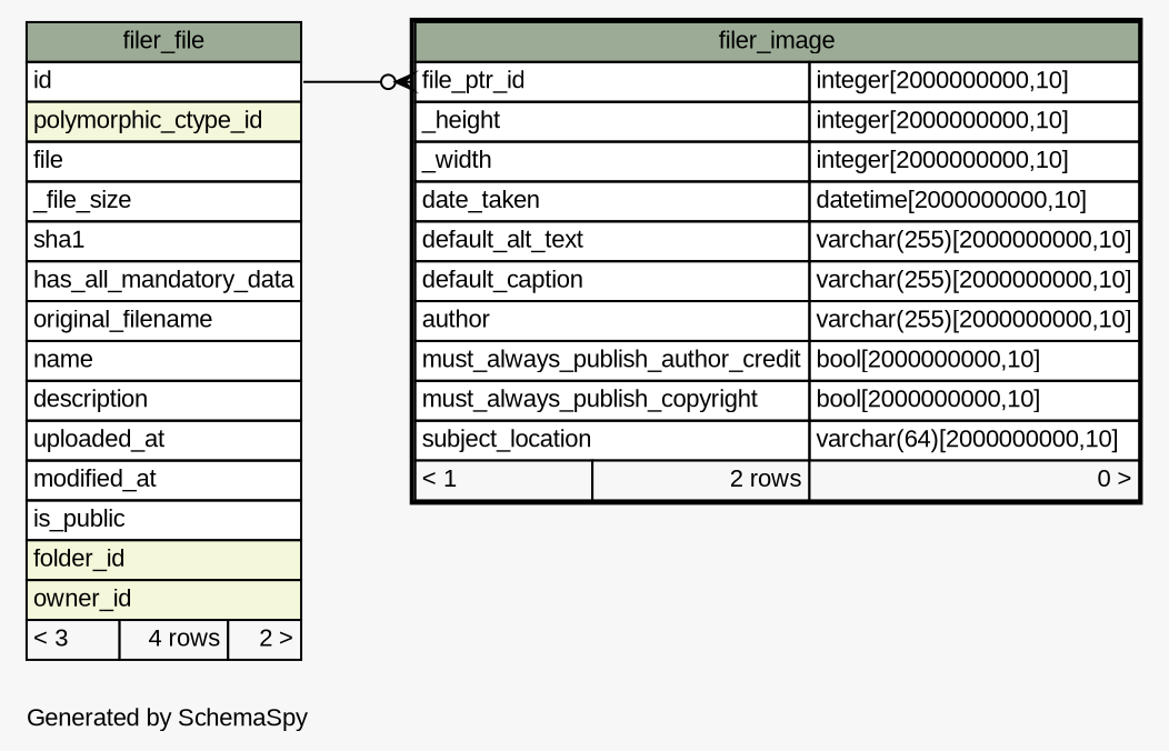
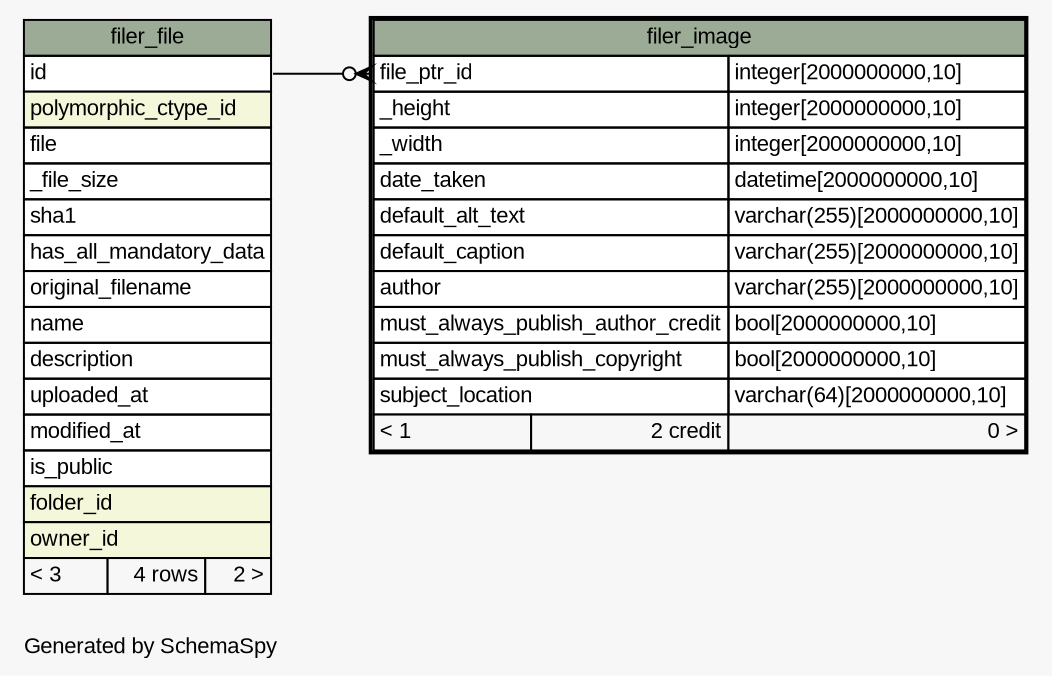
  digraph {
    bgcolor="#f7f7f7"
    fontname="Liberation Sans"
    fontsize=11
    label="\nGenerated by SchemaSpy"
    labeljust=l
    nodesep=0.18
    rankdir=RL
    ranksep=0.46
    node [fontname="Liberation Sans" fontsize=11 shape=plaintext]
-   n1 [label=<     <TABLE BORDER="2" CELLBORDER="1" CELLSPACING="0" BGCOLOR="#ffffff">       <TR><TD COLSPAN="3" BGCOLOR="#9bab96" ALIGN="CENTER">filer_image</TD></TR>       <TR><TD PORT="file_ptr_id" COLSPAN="2" ALIGN="LEFT">file_ptr_id</TD><TD PORT="file_ptr_id.type" ALIGN="LEFT">integer[2000000000,10]</TD></TR>       <TR><TD PORT="_height" COLSPAN="2" ALIGN="LEFT">_height</TD><TD PORT="_height.type" ALIGN="LEFT">integer[2000000000,10]</TD></TR>       <TR><TD PORT="_width" COLSPAN="2" ALIGN="LEFT">_width</TD><TD PORT="_width.type" ALIGN="LEFT">integer[2000000000,10]</TD></TR>       <TR><TD PORT="date_taken" COLSPAN="2" ALIGN="LEFT">date_taken</TD><TD PORT="date_taken.type" ALIGN="LEFT">datetime[2000000000,10]</TD></TR>       <TR><TD PORT="default_alt_text" COLSPAN="2" ALIGN="LEFT">default_alt_text</TD><TD PORT="default_alt_text.type" ALIGN="LEFT">varchar(255)[2000000000,10]</TD></TR>       <TR><TD PORT="default_caption" COLSPAN="2" ALIGN="LEFT">default_caption</TD><TD PORT="default_caption.type" ALIGN="LEFT">varchar(255)[2000000000,10]</TD></TR>       <TR><TD PORT="author" COLSPAN="2" ALIGN="LEFT">author</TD><TD PORT="author.type" ALIGN="LEFT">varchar(255)[2000000000,10]</TD></TR>       <TR><TD PORT="must_always_publish_author_credit" COLSPAN="2" ALIGN="LEFT">must_always_publish_author_credit</TD><TD PORT="must_always_publish_author_credit.type" ALIGN="LEFT">bool[2000000000,10]</TD></TR>       <TR><TD PORT="must_always_publish_copyright" COLSPAN="2" ALIGN="LEFT">must_always_publish_copyright</TD><TD PORT="must_always_publish_copyright.type" ALIGN="LEFT">bool[2000000000,10]</TD></TR>       <TR><TD PORT="subject_location" COLSPAN="2" ALIGN="LEFT">subject_location</TD><TD PORT="subject_location.type" ALIGN="LEFT">varchar(64)[2000000000,10]</TD></TR>       <TR><TD ALIGN="LEFT" BGCOLOR="#f7f7f7">&lt; 1</TD><TD ALIGN="RIGHT" BGCOLOR="#f7f7f7">2 rows</TD><TD ALIGN="RIGHT" BGCOLOR="#f7f7f7">0 &gt;</TD></TR>     </TABLE>>]
+   n1 [label=<     <TABLE BORDER="2" CELLBORDER="1" CELLSPACING="0" BGCOLOR="#ffffff">       <TR><TD COLSPAN="3" BGCOLOR="#9bab96" ALIGN="CENTER">filer_image</TD></TR>       <TR><TD PORT="file_ptr_id" COLSPAN="2" ALIGN="LEFT">file_ptr_id</TD><TD PORT="file_ptr_id.type" ALIGN="LEFT">integer[2000000000,10]</TD></TR>       <TR><TD PORT="_height" COLSPAN="2" ALIGN="LEFT">_height</TD><TD PORT="_height.type" ALIGN="LEFT">integer[2000000000,10]</TD></TR>       <TR><TD PORT="_width" COLSPAN="2" ALIGN="LEFT">_width</TD><TD PORT="_width.type" ALIGN="LEFT">integer[2000000000,10]</TD></TR>       <TR><TD PORT="date_taken" COLSPAN="2" ALIGN="LEFT">date_taken</TD><TD PORT="date_taken.type" ALIGN="LEFT">datetime[2000000000,10]</TD></TR>       <TR><TD PORT="default_alt_text" COLSPAN="2" ALIGN="LEFT">default_alt_text</TD><TD PORT="default_alt_text.type" ALIGN="LEFT">varchar(255)[2000000000,10]</TD></TR>       <TR><TD PORT="default_caption" COLSPAN="2" ALIGN="LEFT">default_caption</TD><TD PORT="default_caption.type" ALIGN="LEFT">varchar(255)[2000000000,10]</TD></TR>       <TR><TD PORT="author" COLSPAN="2" ALIGN="LEFT">author</TD><TD PORT="author.type" ALIGN="LEFT">varchar(255)[2000000000,10]</TD></TR>       <TR><TD PORT="must_always_publish_author_credit" COLSPAN="2" ALIGN="LEFT">must_always_publish_author_credit</TD><TD PORT="must_always_publish_author_credit.type" ALIGN="LEFT">bool[2000000000,10]</TD></TR>       <TR><TD PORT="must_always_publish_copyright" COLSPAN="2" ALIGN="LEFT">must_always_publish_copyright</TD><TD PORT="must_always_publish_copyright.type" ALIGN="LEFT">bool[2000000000,10]</TD></TR>       <TR><TD PORT="subject_location" COLSPAN="2" ALIGN="LEFT">subject_location</TD><TD PORT="subject_location.type" ALIGN="LEFT">varchar(64)[2000000000,10]</TD></TR>       <TR><TD ALIGN="LEFT" BGCOLOR="#f7f7f7">&lt; 1</TD><TD ALIGN="RIGHT" BGCOLOR="#f7f7f7">2 credit</TD><TD ALIGN="RIGHT" BGCOLOR="#f7f7f7">0 &gt;</TD></TR>     </TABLE>>]
    n2 [label=<     <TABLE BORDER="0" CELLBORDER="1" CELLSPACING="0" BGCOLOR="#ffffff">       <TR><TD COLSPAN="3" BGCOLOR="#9bab96" ALIGN="CENTER">filer_file</TD></TR>       <TR><TD PORT="id" COLSPAN="3" ALIGN="LEFT">id</TD></TR>       <TR><TD PORT="polymorphic_ctype_id" COLSPAN="3" BGCOLOR="#f4f7da" ALIGN="LEFT">polymorphic_ctype_id</TD></TR>       <TR><TD PORT="file" COLSPAN="3" ALIGN="LEFT">file</TD></TR>       <TR><TD PORT="_file_size" COLSPAN="3" ALIGN="LEFT">_file_size</TD></TR>       <TR><TD PORT="sha1" COLSPAN="3" ALIGN="LEFT">sha1</TD></TR>       <TR><TD PORT="has_all_mandatory_data" COLSPAN="3" ALIGN="LEFT">has_all_mandatory_data</TD></TR>       <TR><TD PORT="original_filename" COLSPAN="3" ALIGN="LEFT">original_filename</TD></TR>       <TR><TD PORT="name" COLSPAN="3" ALIGN="LEFT">name</TD></TR>       <TR><TD PORT="description" COLSPAN="3" ALIGN="LEFT">description</TD></TR>       <TR><TD PORT="uploaded_at" COLSPAN="3" ALIGN="LEFT">uploaded_at</TD></TR>       <TR><TD PORT="modified_at" COLSPAN="3" ALIGN="LEFT">modified_at</TD></TR>       <TR><TD PORT="is_public" COLSPAN="3" ALIGN="LEFT">is_public</TD></TR>       <TR><TD PORT="folder_id" COLSPAN="3" BGCOLOR="#f4f7da" ALIGN="LEFT">folder_id</TD></TR>       <TR><TD PORT="owner_id" COLSPAN="3" BGCOLOR="#f4f7da" ALIGN="LEFT">owner_id</TD></TR>       <TR><TD ALIGN="LEFT" BGCOLOR="#f7f7f7">&lt; 3</TD><TD ALIGN="RIGHT" BGCOLOR="#f7f7f7">4 rows</TD><TD ALIGN="RIGHT" BGCOLOR="#f7f7f7">2 &gt;</TD></TR>     </TABLE>>]
    n1 -> n2 [arrowhead=none arrowsize=0.8 arrowtail=crowodot dir=back headport="id:e" tailport="file_ptr_id:w" fontname="Liberation Sans"]
  }
